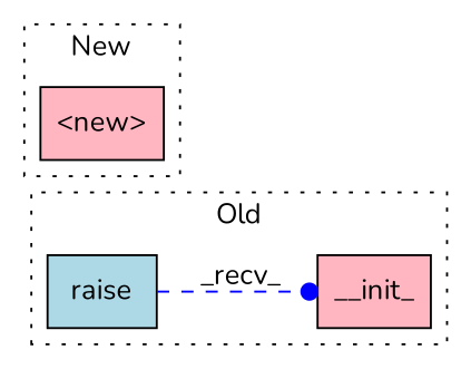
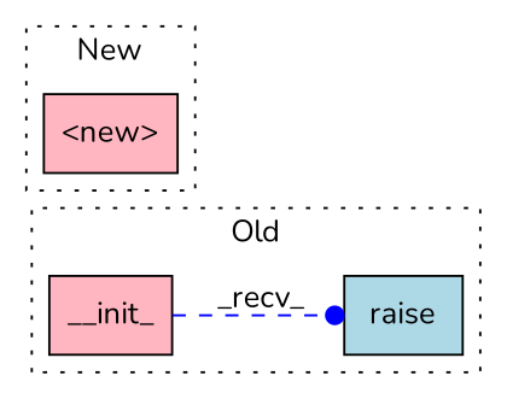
  digraph {
    rankdir=LR
    fontname=Nunito
    node [a=32 shape=box style=filled fillcolor=lightpink fontname=Nunito]
    n1 [l="6,1" label=raise s="8987,9012" fillcolor=lightblue]
    n2 [l="8,1" label=__init_ s="9014,9090"]
    n3 [a=46 l="6,2" label="<new>" s="9201,9232"]
    subgraph cluster_1 {
      label=Old
      style=dotted
      n1
      n2
    }
    subgraph cluster_2 {
      label=New
      style=dotted
      n3
    }
-   n1 -> n2 [label=_recv_ color=blue style=dashed arrowhead=dot fontname=Nunito]
+   n2 -> n1 [label=_recv_ color=blue style=dashed arrowhead=dot fontname=Nunito]
  }
